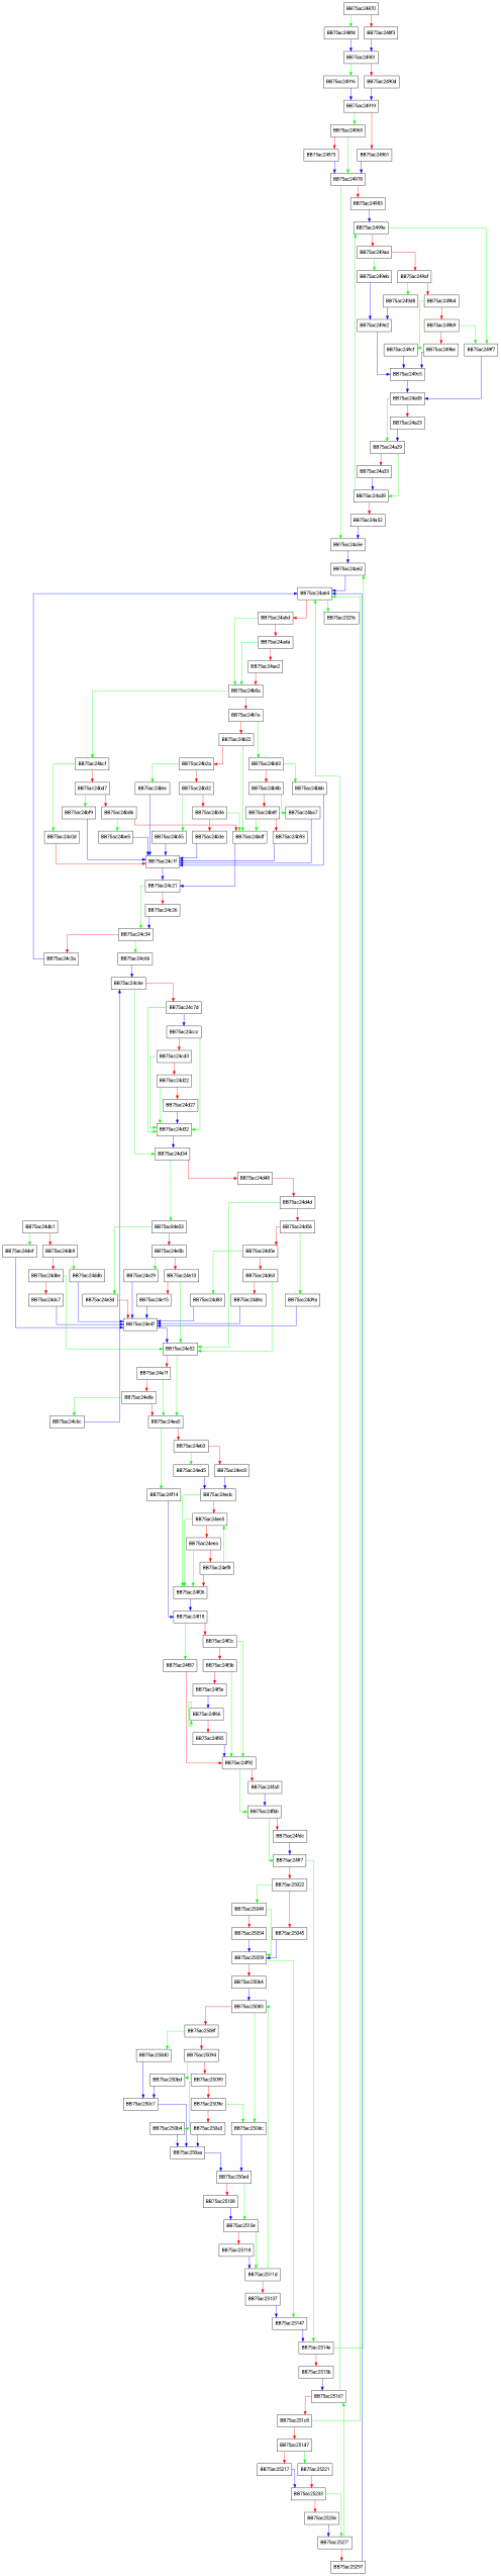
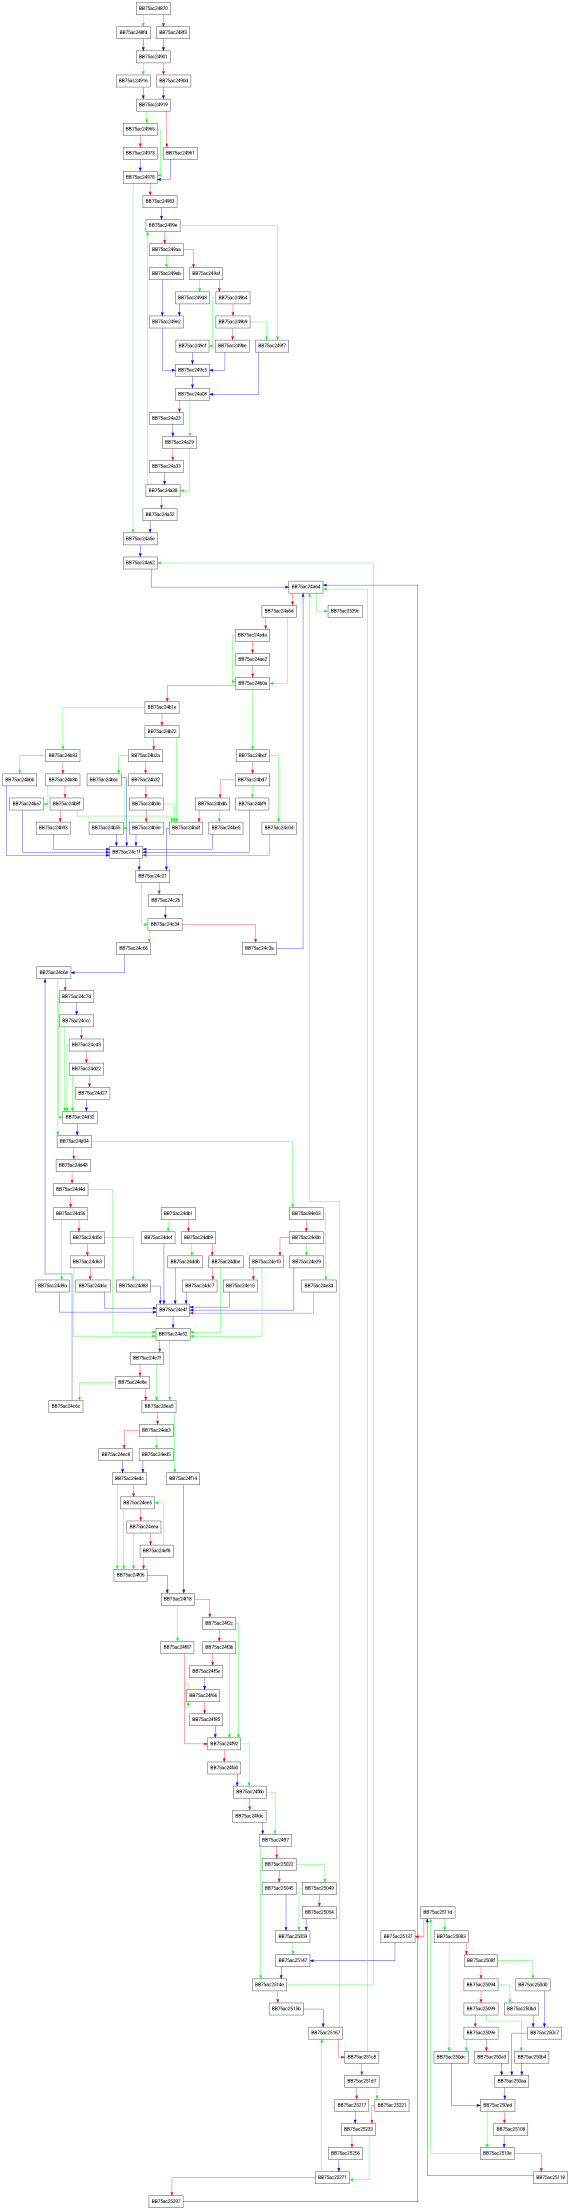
  digraph {
    fontname=Roboto
    splines=ortho
    node [fontname=Roboto shape=box]
    edge [color=red fontname=Roboto]
    BB75ac24870
    BB75ac248fd
    BB75ac248f3
    BB75ac24901
    BB75ac24916
    BB75ac2490d
    BB75ac24919
    BB75ac24965
    BB75ac24961
    BB75ac24978
    BB75ac24973
    BB75ac24a5e
    BB75ac24983
    BB75ac24a62
    BB75ac2499e
    BB75ac24a64
    BB75ac249f7
    BB75ac249aa
    BB75ac24a08
    BB75ac249eb
    BB75ac249af
    BB75ac24a29
    BB75ac24a23
    BB75ac249e2
    BB75ac249d8
    BB75ac249b4
    BB75ac249c5
    BB75ac249cf
    BB75ac249b9
    BB75ac249be
    BB75ac24a38
    BB75ac24a33
    BB75ac24a52
    BB75ac2529c
    BB75ac24a6d
    BB75ac24b0a
    BB75ac24ada
    BB75ac24bcf
    BB75ac24b1e
    BB75ac24ae2
    BB75ac24c0d
    BB75ac24bd7
    BB75ac24b83
    BB75ac24b22
    BB75ac24c1f
    BB75ac24bf9
    BB75ac24bdb
    BB75ac24bbb
    BB75ac24b8b
    BB75ac24bdf
    BB75ac24b2a
    BB75ac24ba7
    BB75ac24b8f
    BB75ac24c21
    BB75ac24b6c
    BB75ac24b32
    BB75ac24c34
    BB75ac24c26
    BB75ac24b55
    BB75ac24b36
    BB75ac24b3e
    BB75ac24b93
    BB75ac24be5
    BB75ac24c66
    BB75ac24c3a
    BB75ac24c6e
    BB75ac24d34
    BB75ac24c7d
    n69 [label=BB75ac84e03]
    BB75ac24d48
    BB75ac24d32
    BB75ac24ccc
    BB75ac24c6c
    BB75ac24e3d
    BB75ac24e0b
    BB75ac24d4d
    BB75ac24cd3
    BB75ac24d22
    BB75ac24d27
    BB75ac24e4f
    BB75ac24e29
    BB75ac24e10
    BB75ac24db1
    BB75ac24def
    BB75ac24db9
    BB75ac24e52
    BB75ac24d56
    BB75ac24ddb
    BB75ac24dbe
-   BB75ac24ea5
+   BB75ac24ea5 [label=BB75ac28ea5]
    BB75ac24e7f
    BB75ac24d9a
    BB75ac24d5e
    BB75ac24f14
    BB75ac24eb3
    BB75ac24e8e
    BB75ac24d83
    BB75ac24d63
    BB75ac24d6c
    BB75ac24dc7
    BB75ac24e15
    BB75ac24f18
    BB75ac24ed5
    BB75ac24ec8
    BB75ac24f87
    BB75ac24f2c
    BB75ac24edc
    BB75ac24f06
    BB75ac24ee5
    BB75ac24eea
    BB75ac24ef8
    BB75ac24f92
    BB75ac24f3b
    BB75ac24fbb
    BB75ac24fa0
    BB75ac24f5e
    BB75ac24ff7
    BB75ac24fdc
    BB75ac24f66
    BB75ac24f85
    BB75ac2514e
    BB75ac25022
    BB75ac2515b
    BB75ac25049
    BB75ac25045
    BB75ac25167
    BB75ac25059
    BB75ac25054
    BB75ac25147
-   BB75ac25064
    BB75ac25083
    BB75ac250dc
    BB75ac2508f
    BB75ac250ed
    BB75ac250d0
    BB75ac25094
    BB75ac2510e
    BB75ac25108
    BB75ac250c7
    BB75ac250bd
    BB75ac25099
    BB75ac250aa
    BB75ac250b4
    BB75ac2509e
    BB75ac250a3
    BB75ac2511d
    BB75ac25118
    BB75ac25137
    BB75ac251c8
    BB75ac251d7
    BB75ac25221
    BB75ac25217
    BB75ac25233
    BB75ac25271
    BB75ac25256
    BB75ac25297
    BB75ac24870 -> BB75ac248fd [color=green]
    BB75ac24870 -> BB75ac248f3
    BB75ac248fd -> BB75ac24901 [color=blue]
    BB75ac248f3 -> BB75ac24901 [color=blue]
    BB75ac24901 -> BB75ac24916 [color=green]
    BB75ac24901 -> BB75ac2490d
    BB75ac24916 -> BB75ac24919 [color=blue]
    BB75ac2490d -> BB75ac24919 [color=blue]
    BB75ac24919 -> BB75ac24965 [color=green]
    BB75ac24919 -> BB75ac24961
    BB75ac24965 -> BB75ac24978 [color=green]
    BB75ac24965 -> BB75ac24973
    BB75ac24961 -> BB75ac24978 [color=blue]
    BB75ac24978 -> BB75ac24a5e [color=green]
    BB75ac24978 -> BB75ac24983
    BB75ac24973 -> BB75ac24978 [color=blue]
    BB75ac24a5e -> BB75ac24a62 [color=blue]
    BB75ac24983 -> BB75ac2499e [color=blue]
    BB75ac24a62 -> BB75ac24a64 [color=blue]
    BB75ac2499e -> BB75ac249f7 [color=green]
    BB75ac2499e -> BB75ac249aa
    BB75ac24a64 -> BB75ac2529c [color=green]
    BB75ac24a64 -> BB75ac24a6d
    BB75ac249f7 -> BB75ac24a08 [color=blue]
    BB75ac249aa -> BB75ac249eb [color=green]
    BB75ac249aa -> BB75ac249af
    BB75ac24a08 -> BB75ac24a29 [color=green]
    BB75ac24a08 -> BB75ac24a23
    BB75ac249eb -> BB75ac249e2 [color=blue]
    BB75ac249af -> BB75ac249d8 [color=green]
    BB75ac249af -> BB75ac249b4
    BB75ac24a29 -> BB75ac24a38 [color=green]
    BB75ac24a29 -> BB75ac24a33
    BB75ac24a23 -> BB75ac24a29 [color=blue]
    BB75ac249e2 -> BB75ac249c5 [color=blue]
    BB75ac249d8 -> BB75ac249e2 [color=blue]
    BB75ac249b4 -> BB75ac249cf [color=green]
    BB75ac249b4 -> BB75ac249b9
    BB75ac249c5 -> BB75ac24a08 [color=blue]
    BB75ac249cf -> BB75ac249c5 [color=blue]
    BB75ac249b9 -> BB75ac249f7 [color=green]
    BB75ac249b9 -> BB75ac249be
    BB75ac249be -> BB75ac249c5 [color=blue]
    BB75ac24a38 -> BB75ac2499e [color=green]
    BB75ac24a38 -> BB75ac24a52
    BB75ac24a33 -> BB75ac24a38 [color=blue]
    BB75ac24a52 -> BB75ac24a5e [color=blue]
    BB75ac24a6d -> BB75ac24b0a [color=green]
    BB75ac24a6d -> BB75ac24ada
    BB75ac24b0a -> BB75ac24bcf [color=green]
    BB75ac24b0a -> BB75ac24b1e
    BB75ac24ada -> BB75ac24b0a [color=green]
    BB75ac24ada -> BB75ac24ae2
    BB75ac24bcf -> BB75ac24c0d [color=green]
    BB75ac24bcf -> BB75ac24bd7
    BB75ac24b1e -> BB75ac24b83 [color=green]
    BB75ac24b1e -> BB75ac24b22
    BB75ac24ae2 -> BB75ac24b0a
    BB75ac24c0d -> BB75ac24c1f
    BB75ac24bd7 -> BB75ac24bf9 [color=green]
    BB75ac24bd7 -> BB75ac24bdb
    BB75ac24b83 -> BB75ac24bbb [color=green]
    BB75ac24b83 -> BB75ac24b8b
    BB75ac24b22 -> BB75ac24bdf [color=green]
    BB75ac24b22 -> BB75ac24b2a
    BB75ac24c1f -> BB75ac24c21 [color=blue]
    BB75ac24bf9 -> BB75ac24c1f [color=blue]
    BB75ac24bdb -> BB75ac24bdf
    BB75ac24bdb -> BB75ac24be5 [color=green]
    BB75ac24bbb -> BB75ac24c1f [color=blue]
    BB75ac24b8b -> BB75ac24ba7 [color=green]
    BB75ac24b8b -> BB75ac24b8f
    BB75ac24bdf -> BB75ac24c21 [color=blue]
    BB75ac24b2a -> BB75ac24b6c [color=green]
    BB75ac24b2a -> BB75ac24b32
    BB75ac24ba7 -> BB75ac24c1f [color=blue]
    BB75ac24b8f -> BB75ac24bdf [color=green]
    BB75ac24b8f -> BB75ac24b93
    BB75ac24c21 -> BB75ac24c34 [color=green]
    BB75ac24c21 -> BB75ac24c26
    BB75ac24b6c -> BB75ac24c1f [color=blue]
    BB75ac24b32 -> BB75ac24b55 [color=green]
    BB75ac24b32 -> BB75ac24b36
    BB75ac24c34 -> BB75ac24c66 [color=green]
    BB75ac24c34 -> BB75ac24c3a
    BB75ac24c26 -> BB75ac24c34 [color=blue]
    BB75ac24b55 -> BB75ac24c1f [color=blue]
    BB75ac24b36 -> BB75ac24bdf [color=green]
    BB75ac24b36 -> BB75ac24b3e
    BB75ac24b3e -> BB75ac24c1f [color=blue]
    BB75ac24b93 -> BB75ac24c1f [color=blue]
    BB75ac24be5 -> BB75ac24c1f [color=blue]
    BB75ac24c66 -> BB75ac24c6e [color=blue]
    BB75ac24c3a -> BB75ac24a64 [color=blue]
    BB75ac24c6e -> BB75ac24d34 [color=green]
    BB75ac24c6e -> BB75ac24c7d
    BB75ac24d34 -> n69 [color=green]
    BB75ac24d34 -> BB75ac24d48
    BB75ac24c7d -> BB75ac24d32 [color=green]
    BB75ac24c7d -> BB75ac24ccc [color=blue]
    n69 -> BB75ac24e3d [color=green]
    n69 -> BB75ac24e0b
    BB75ac24d48 -> BB75ac24d4d
    BB75ac24d32 -> BB75ac24d34 [color=blue]
    BB75ac24ccc -> BB75ac24d32 [color=green]
    BB75ac24ccc -> BB75ac24cd3
    BB75ac24c6c -> BB75ac24c6e [color=blue]
    BB75ac24e3d -> BB75ac24e4f
    BB75ac24e0b -> BB75ac24e29 [color=green]
    BB75ac24e0b -> BB75ac24e10
    BB75ac24d4d -> BB75ac24e52 [color=green]
    BB75ac24d4d -> BB75ac24d56
    BB75ac24cd3 -> BB75ac24d32 [color=green]
    BB75ac24cd3 -> BB75ac24d22
    BB75ac24d22 -> BB75ac24d32 [color=green]
    BB75ac24d22 -> BB75ac24d27
    BB75ac24d27 -> BB75ac24d32 [color=blue]
    BB75ac24e4f -> BB75ac24e52 [color=blue]
    BB75ac24e29 -> BB75ac24e4f [color=blue]
    BB75ac24e10 -> BB75ac24e52 [color=green]
    BB75ac24e10 -> BB75ac24e15
    BB75ac24db1 -> BB75ac24def [color=green]
    BB75ac24db1 -> BB75ac24db9
    BB75ac24def -> BB75ac24e4f [color=blue]
    BB75ac24db9 -> BB75ac24ddb [color=green]
    BB75ac24db9 -> BB75ac24dbe
    BB75ac24e52 -> BB75ac24ea5 [color=green]
    BB75ac24e52 -> BB75ac24e7f
    BB75ac24d56 -> BB75ac24d9a [color=green]
    BB75ac24d56 -> BB75ac24d5e
    BB75ac24ddb -> BB75ac24e4f [color=blue]
    BB75ac24dbe -> BB75ac24e52 [color=green]
    BB75ac24dbe -> BB75ac24dc7
    BB75ac24ea5 -> BB75ac24f14 [color=green]
    BB75ac24ea5 -> BB75ac24eb3
    BB75ac24e7f -> BB75ac24ea5 [color=green]
    BB75ac24e7f -> BB75ac24e8e
    BB75ac24d9a -> BB75ac24e4f [color=blue]
    BB75ac24d5e -> BB75ac24d83 [color=green]
    BB75ac24d5e -> BB75ac24d63
    BB75ac24f14 -> BB75ac24f18 [color=blue]
    BB75ac24eb3 -> BB75ac24ed5 [color=green]
    BB75ac24eb3 -> BB75ac24ec8
    BB75ac24e8e -> BB75ac24c6c [color=green]
    BB75ac24e8e -> BB75ac24ea5
    BB75ac24d83 -> BB75ac24e4f [color=blue]
    BB75ac24d63 -> BB75ac24e52 [color=green]
    BB75ac24d63 -> BB75ac24d6c
    BB75ac24d6c -> BB75ac24e4f [color=blue]
    BB75ac24dc7 -> BB75ac24e4f [color=blue]
    BB75ac24e15 -> BB75ac24e4f [color=blue]
    BB75ac24f18 -> BB75ac24f87 [color=green]
    BB75ac24f18 -> BB75ac24f2c
    BB75ac24ed5 -> BB75ac24edc [color=blue]
    BB75ac24ec8 -> BB75ac24edc [color=blue]
    BB75ac24f87 -> BB75ac24f92
    BB75ac24f2c -> BB75ac24f92 [color=green]
    BB75ac24f2c -> BB75ac24f3b
    BB75ac24edc -> BB75ac24f06 [color=green]
    BB75ac24edc -> BB75ac24ee5
    BB75ac24f06 -> BB75ac24f18 [color=blue]
    BB75ac24ee5 -> BB75ac24f06 [color=green]
    BB75ac24ee5 -> BB75ac24eea
    BB75ac24eea -> BB75ac24f06 [color=green]
    BB75ac24eea -> BB75ac24ef8
    BB75ac24ef8 -> BB75ac24f06
    BB75ac24ef8 -> BB75ac24ee5 [color=green]
    BB75ac24f92 -> BB75ac24fbb [color=green]
    BB75ac24f92 -> BB75ac24fa0
    BB75ac24f3b -> BB75ac24f92 [color=green]
    BB75ac24f3b -> BB75ac24f5e
    BB75ac24fbb -> BB75ac24ff7 [color=green]
    BB75ac24fbb -> BB75ac24fdc
    BB75ac24fa0 -> BB75ac24fbb [color=blue]
    BB75ac24f5e -> BB75ac24f66 [color=blue]
    BB75ac24ff7 -> BB75ac2514e [color=green]
    BB75ac24ff7 -> BB75ac25022
    BB75ac24fdc -> BB75ac24ff7 [color=blue]
    BB75ac24f66 -> BB75ac24f66 [color=green]
    BB75ac24f66 -> BB75ac24f85
    BB75ac24f85 -> BB75ac24f92 [color=blue]
    BB75ac2514e -> BB75ac24a62 [color=green]
    BB75ac2514e -> BB75ac2515b
    BB75ac25022 -> BB75ac25049 [color=green]
    BB75ac25022 -> BB75ac25045
    BB75ac2515b -> BB75ac25167 [color=blue]
    BB75ac25049 -> BB75ac25059 [color=green]
    BB75ac25049 -> BB75ac25054
    BB75ac25045 -> BB75ac25059 [color=blue]
    BB75ac25167 -> BB75ac24a64 [color=green]
    BB75ac25167 -> BB75ac251c8
    BB75ac25059 -> BB75ac25147 [color=green]
-   BB75ac25059 -> BB75ac25064
    BB75ac25054 -> BB75ac25059 [color=blue]
    BB75ac25147 -> BB75ac2514e [color=blue]
-   BB75ac25064 -> BB75ac25083 [color=blue]
    BB75ac25083 -> BB75ac250dc [color=green]
    BB75ac25083 -> BB75ac2508f
    BB75ac250dc -> BB75ac250ed [color=blue]
    BB75ac2508f -> BB75ac250d0 [color=green]
    BB75ac2508f -> BB75ac25094
    BB75ac250ed -> BB75ac2510e [color=green]
    BB75ac250ed -> BB75ac25108
    BB75ac250d0 -> BB75ac250c7 [color=blue]
    BB75ac25094 -> BB75ac250bd [color=green]
    BB75ac25094 -> BB75ac25099
    BB75ac2510e -> BB75ac2511d [color=green]
    BB75ac2510e -> BB75ac25118
    BB75ac25108 -> BB75ac2510e [color=blue]
    BB75ac250c7 -> BB75ac250aa [color=blue]
    BB75ac250bd -> BB75ac250c7 [color=blue]
    BB75ac25099 -> BB75ac250b4 [color=green]
    BB75ac25099 -> BB75ac2509e
    BB75ac250aa -> BB75ac250ed [color=blue]
    BB75ac250b4 -> BB75ac250aa [color=blue]
    BB75ac2509e -> BB75ac250dc [color=green]
    BB75ac2509e -> BB75ac250a3
    BB75ac250a3 -> BB75ac250aa [color=blue]
    BB75ac2511d -> BB75ac25083 [color=green]
    BB75ac2511d -> BB75ac25137
    BB75ac25118 -> BB75ac2511d [color=blue]
    BB75ac25137 -> BB75ac25147 [color=blue]
    BB75ac251c8 -> BB75ac24a64 [color=green]
    BB75ac251c8 -> BB75ac251d7
    BB75ac251d7 -> BB75ac25221 [color=green]
    BB75ac251d7 -> BB75ac25217
    BB75ac25221 -> BB75ac25233
    BB75ac25217 -> BB75ac25233 [color=blue]
    BB75ac25233 -> BB75ac25271 [color=green]
    BB75ac25233 -> BB75ac25256
    BB75ac25271 -> BB75ac25167 [color=green]
    BB75ac25271 -> BB75ac25297
    BB75ac25256 -> BB75ac25271 [color=blue]
    BB75ac25297 -> BB75ac24a64 [color=blue]
  }
